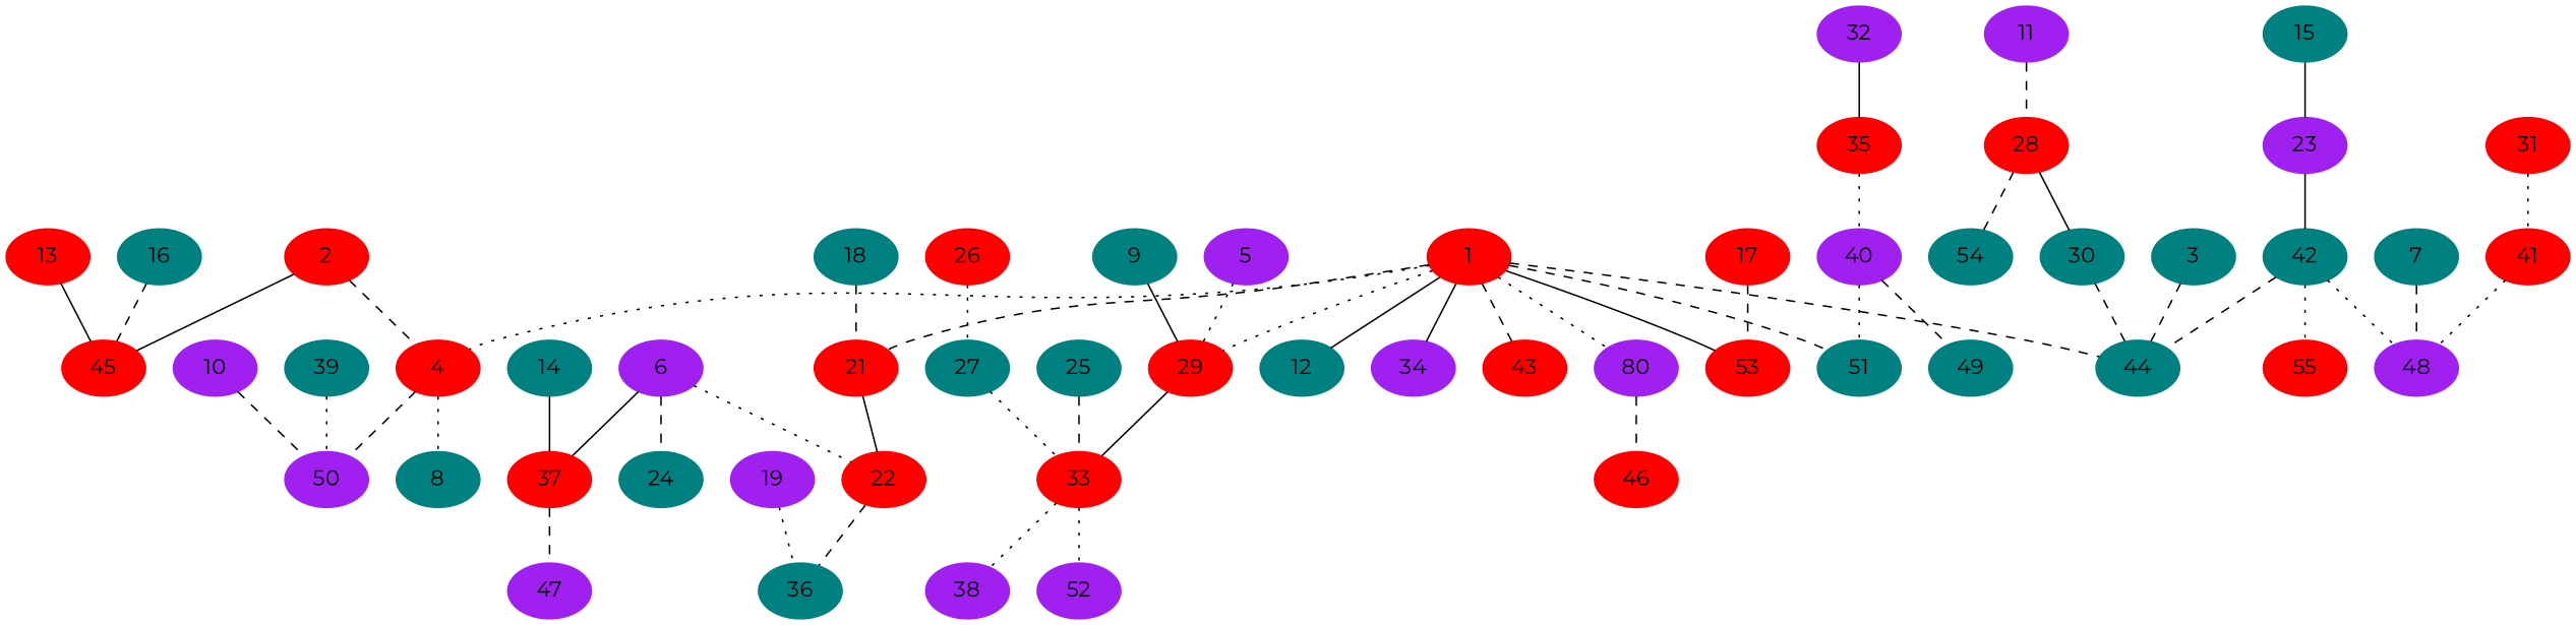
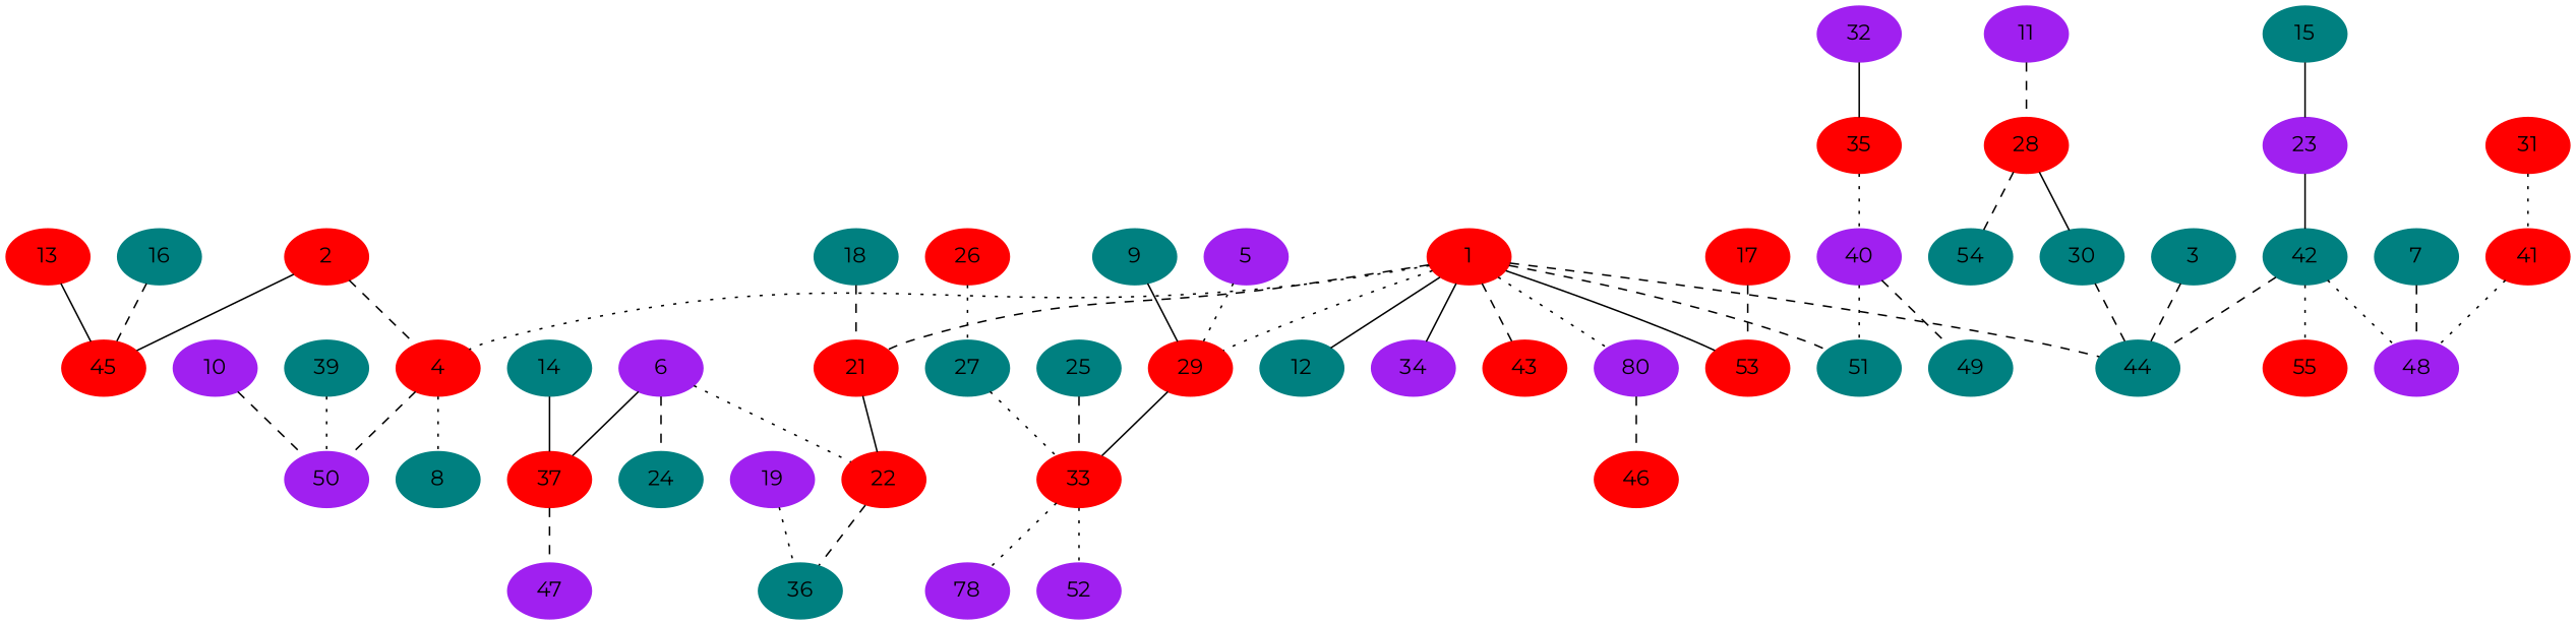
  graph {
    fontname=Montserrat
    node [color=red fontname=Montserrat style=filled]
    edge [fontname=Montserrat style=dashed weight=1.0]
    1
    4
    12 [color=teal]
    n4 [color=purple label=80]
    21
    29
    34 [color=purple]
    43
    44 [color=teal]
    51 [color=teal]
    53
    8 [color=teal]
    50 [color=purple]
    46
    22
    33
    2
    45
    3 [color=teal]
    5 [color=purple]
    6 [color=purple]
    24 [color=teal]
    37
    36 [color=teal]
    47 [color=purple]
    7 [color=teal]
    48 [color=purple]
    9 [color=teal]
    10 [color=purple]
    11 [color=purple]
    28
    30 [color=teal]
    54 [color=teal]
    13
    14 [color=teal]
    15 [color=teal]
    23 [color=purple]
    42 [color=teal]
    16 [color=teal]
    17
    18 [color=teal]
    19 [color=purple]
    55
    25 [color=teal]
-   38 [color=purple]
+   38 [color=purple label=78]
    52 [color=purple]
    27 [color=teal]
    26
    31
    41
    32 [color=purple]
    35
    40 [color=purple]
    49 [color=teal]
    39 [color=teal]
    1 -- 4 [style=dotted]
    1 -- 12 [style=solid]
    1 -- n4 [style=dotted]
    1 -- 21
    1 -- 29 [style=dotted]
    1 -- 34 [style=solid]
    1 -- 43
    1 -- 44
    1 -- 51
    1 -- 53 [style=solid]
    4 -- 8 [style=dotted]
    4 -- 50
    n4 -- 46
    21 -- 22 [style=solid]
    29 -- 33 [style=solid]
    22 -- 36
    33 -- 38 [style=dotted]
    33 -- 52 [style=dotted]
    2 -- 4
    2 -- 45 [style=solid]
    3 -- 44
    5 -- 29 [style=dotted]
    6 -- 22 [style=dotted]
    6 -- 24
    6 -- 37 [style=solid]
    37 -- 47
    7 -- 48
    9 -- 29 [style=solid]
    10 -- 50
    11 -- 28
    28 -- 30 [style=solid]
    28 -- 54
    30 -- 44
    13 -- 45 [style=solid]
    14 -- 37 [style=solid]
    15 -- 23 [style=solid]
    23 -- 42 [style=solid]
    42 -- 44
    42 -- 48 [style=dotted]
    42 -- 55 [style=dotted]
    16 -- 45
    17 -- 53
    18 -- 21
    19 -- 36 [style=dotted]
    25 -- 33
    27 -- 33 [style=dotted]
    26 -- 27 [style=dotted]
    31 -- 41 [style=dotted]
    41 -- 48 [style=dotted]
    32 -- 35 [style=solid]
    35 -- 40 [style=dotted]
    40 -- 51 [style=dotted]
    40 -- 49
    39 -- 50 [style=dotted]
  }
